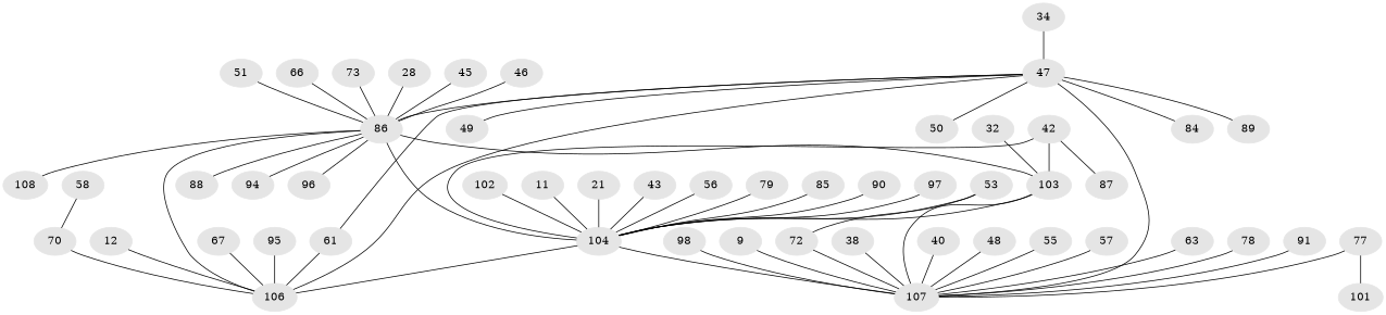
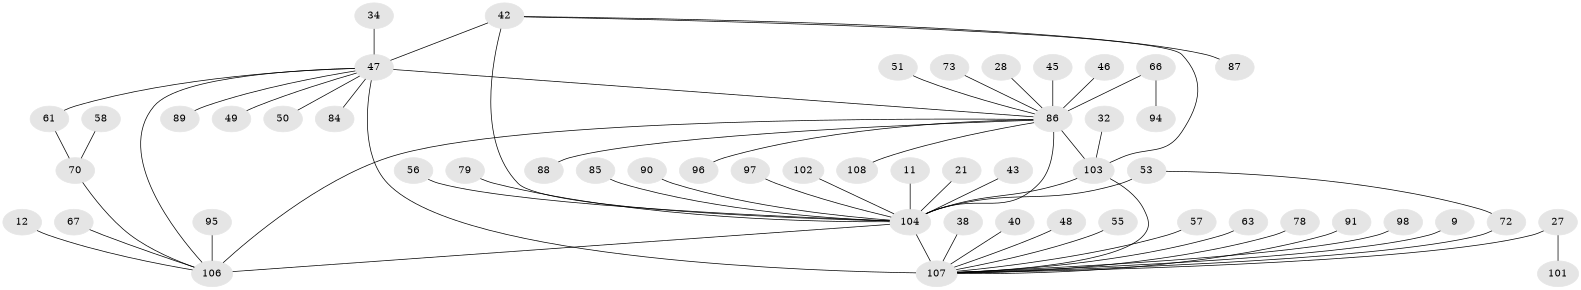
  graph {
    node [color=gray90 style=filled]
    107 [super="+8+62+80"]
    9
    104 [super="+81+100+15"]
    106 [super="+3+105+6"]
    11
    12
    n7 [label=21]
    86 [super="+36+37"]
    103 [super="+93+10"]
    88
    94
    96
    108
    28
    47 [super="+13+21"]
    49
    50
    61
    84 [super="+26"]
    89 [super="+83"]
    34
    38
    40
    42 [super="+16"]
    87
    43
    45
    46 [super="+29"]
    48
    n30 [label=51]
    72 [super="+54"]
    53
    55 [super="+18"]
    56
    57
    58
    70
    63 [super="+31"]
    66
    67
    73
-   77 [super="+64"]
+   77 [super="+64" label=27]
    101
    78
    79
    n46 [label=32 super="+71"]
    85
    90
    91
    95 [super="+65"]
    97 [super="+68"]
    98
    102 [super="+92"]
    9 -- 107
    104 -- 107 [weight=9]
    104 -- 106 [weight=2]
    11 -- 104
    12 -- 106
    n7 -- 104
    86 -- 104 [weight=12]
    86 -- 106 [weight=3]
    86 -- 103 [weight=4]
    86 -- 88
-   86 -- 94
+   66 -- 94
    86 -- 96
    86 -- 108
    103 -- 107
    103 -- 104
    28 -- 86
    47 -- 107 [weight=5]
    47 -- 106 [weight=2]
    47 -- 86 [weight=2]
    47 -- 49
    47 -- 50
    47 -- 61
    47 -- 84
    47 -- 89
-   61 -- 106 [weight=2]
+   61 -- 70 [weight=2]
    34 -- 47
    38 -- 107
    40 -- 107
    42 -- 104 [weight=2]
    42 -- 103 [weight=2]
+   42 -- 47 [weight=2]
    42 -- 87
    43 -- 104
    45 -- 86
    46 -- 86
    48 -- 107
    n30 -- 86
    72 -- 107
    53 -- 104 [weight=2]
    53 -- 72
    55 -- 107
    56 -- 104
    57 -- 107
    58 -- 70
    70 -- 106
    63 -- 107
    66 -- 86
    67 -- 106
    73 -- 86
    77 -- 107 [weight=2]
    77 -- 101
    78 -- 107
    79 -- 104
    n46 -- 103
    85 -- 104
    90 -- 104
    91 -- 107
    95 -- 106
    97 -- 104
    98 -- 107
    102 -- 104
  }
